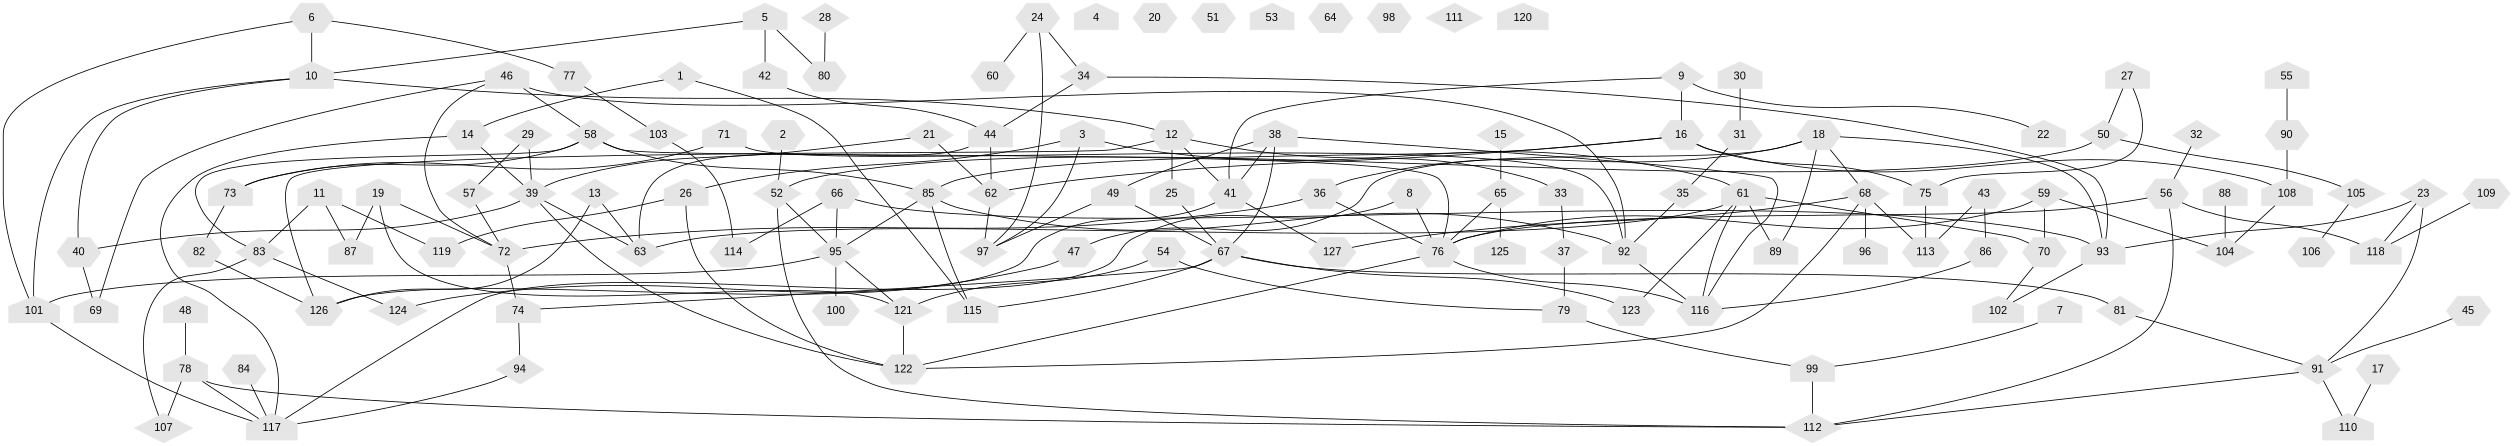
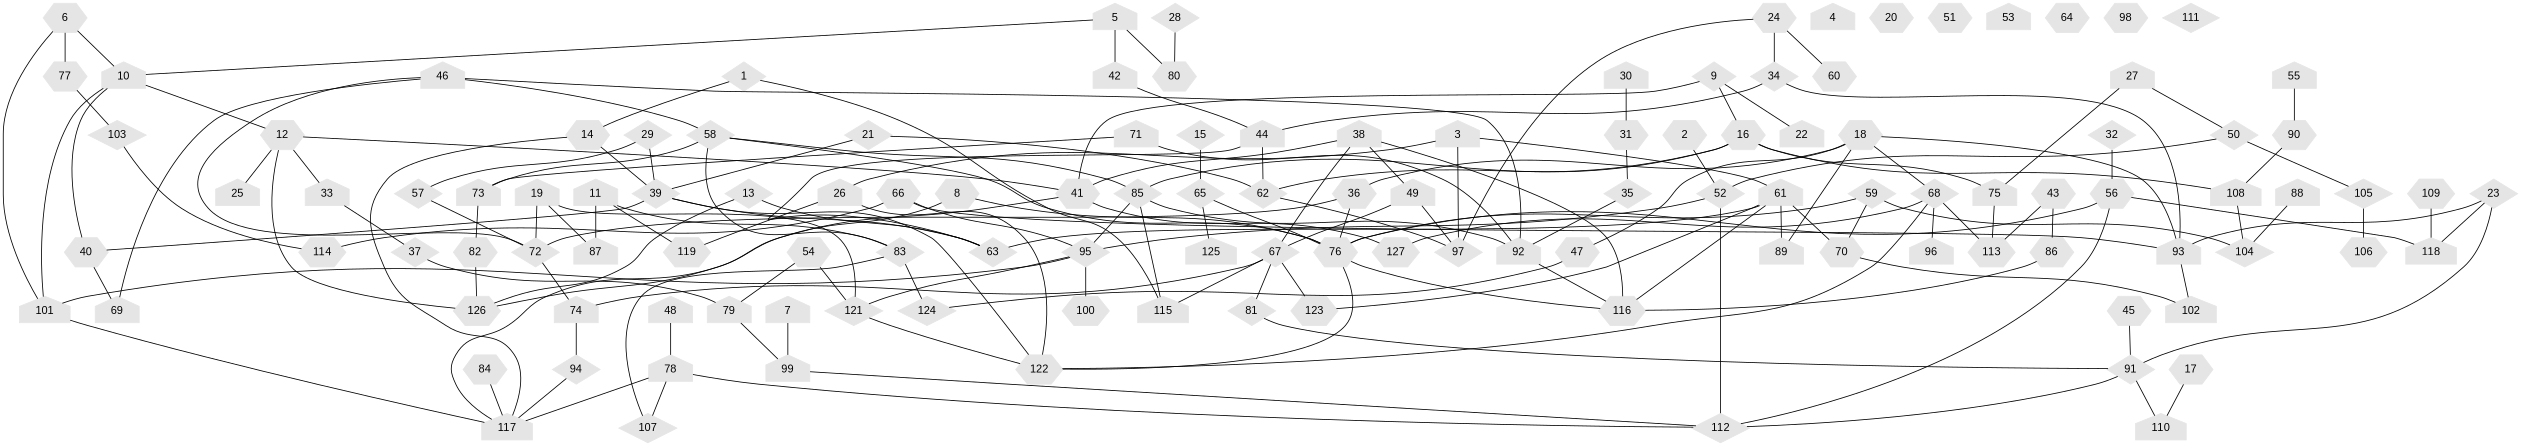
  graph {
    fontname="Liberation Sans"
    node [color=gray90 fontname="Liberation Sans" shape=house style=filled]
    edge [fontname="Liberation Sans"]
    1 [shape=diamond]
    14 [shape=hexagon]
    115
    117
    39 [shape=diamond]
    2 [shape=hexagon]
    52 [shape=diamond]
    95 [shape=diamond]
    112 [shape=diamond]
    3
    26
    61
    97 [shape=diamond]
    119 [shape=hexagon]
    122 [shape=hexagon]
    63 [shape=diamond]
    89
    116 [shape=hexagon]
    70 [shape=hexagon]
    123 [shape=hexagon]
    4
    5
    10
    42
    80 [shape=hexagon]
    101
    12 [shape=hexagon]
    40 [shape=hexagon]
    44
    6 [shape=hexagon]
    77 [shape=hexagon]
    103 [shape=diamond]
    7
    99
    8 [shape=hexagon]
    76 [shape=hexagon]
    9 [shape=diamond]
    16 [shape=hexagon]
    22
    41 [shape=hexagon]
    62 [shape=diamond]
    75
    85 [shape=diamond]
    108
    126 [shape=hexagon]
    127 [shape=hexagon]
    25
    33
    69
    83 [shape=diamond]
    11
    87
    124 [shape=diamond]
    107 [shape=diamond]
    67 [shape=diamond]
    37 [shape=diamond]
    13 [shape=diamond]
    15 [shape=diamond]
    65 [shape=diamond]
    125
    113 [shape=hexagon]
    92
    104 [shape=diamond]
    17 [shape=hexagon]
    110
    18 [shape=hexagon]
    36 [shape=hexagon]
    47 [shape=hexagon]
    68 [shape=diamond]
    93
    72 [shape=diamond]
    96
    102
    19
    121 [shape=diamond]
    74
    20 [shape=hexagon]
    21 [shape=diamond]
    23 [shape=diamond]
    91 [shape=diamond]
    118
    24 [shape=hexagon]
    34 [shape=diamond]
    60 [shape=hexagon]
    81 [shape=diamond]
    27
    50 [shape=diamond]
    105 [shape=diamond]
    28 [shape=diamond]
    29 [shape=diamond]
    57 [shape=diamond]
    31 [shape=hexagon]
    30
    35 [shape=diamond]
    32 [shape=diamond]
    56 [shape=hexagon]
    79
    38
    49
    43 [shape=hexagon]
    86 [shape=hexagon]
    45 [shape=hexagon]
    46
    58 [shape=diamond]
    73
    48
    78
    106 [shape=hexagon]
    51 [shape=hexagon]
    100 [shape=hexagon]
    53
    54 [shape=hexagon]
    90 [shape=hexagon]
    55
    82 [shape=hexagon]
    59 [shape=diamond]
    64 [shape=hexagon]
    66 [shape=hexagon]
    114 [shape=hexagon]
    94 [shape=diamond]
    71
    84 [shape=hexagon]
    88
    98 [shape=hexagon]
    109 [shape=hexagon]
    111 [shape=diamond]
-   120
    1 -- 14
    1 -- 115
    14 -- 117
    14 -- 39
    39 -- 122
    39 -- 63
    39 -- 40
    2 -- 52
    52 -- 95
    52 -- 112
    95 -- 101
    95 -- 121
    95 -- 100
    3 -- 26
    3 -- 61
    3 -- 97
    26 -- 119
    26 -- 122
    61 -- 63
    61 -- 89
    61 -- 116
    61 -- 70
    61 -- 123
    70 -- 102
    5 -- 10
    5 -- 42
    5 -- 80
    10 -- 101
    10 -- 12
    10 -- 40
    42 -- 44
    101 -- 117
    12 -- 41
    12 -- 126
    12 -- 25
    12 -- 33
    40 -- 69
    44 -- 63
    44 -- 62
    6 -- 10
    6 -- 101
    6 -- 77
    77 -- 103
    103 -- 114
    7 -- 99
    99 -- 112
    8 -- 117
    8 -- 76
    76 -- 122
    76 -- 116
    9 -- 16
    9 -- 22
    9 -- 41
    16 -- 62
    16 -- 75
    16 -- 85
    16 -- 108
    41 -- 126
    41 -- 127
    62 -- 97
    75 -- 113
    85 -- 115
    85 -- 95
    85 -- 92
    108 -- 104
-   25 -- 67
    33 -- 37
    83 -- 124
    83 -- 107
    11 -- 119
    11 -- 83
    11 -- 87
    67 -- 115
    67 -- 123
    67 -- 74
    67 -- 81
    37 -- 79
    13 -- 63
    13 -- 126
    15 -- 65
    65 -- 76
    65 -- 125
    92 -- 116
    17 -- 110
    18 -- 89
    18 -- 36
    18 -- 47
    18 -- 68
    18 -- 93
    36 -- 76
    36 -- 72
    47 -- 124
    68 -- 122
    68 -- 127
    68 -- 113
    68 -- 96
    93 -- 102
    72 -- 74
    19 -- 87
    19 -- 72
    19 -- 121
    121 -- 122
    74 -- 94
    21 -- 39
    21 -- 62
    23 -- 93
    23 -- 91
    23 -- 118
    91 -- 112
    91 -- 110
    24 -- 97
    24 -- 34
    24 -- 60
    34 -- 44
    34 -- 93
    81 -- 91
    27 -- 75
    27 -- 50
    50 -- 52
    50 -- 105
    105 -- 106
    28 -- 80
    29 -- 39
    29 -- 57
    57 -- 72
    31 -- 35
    30 -- 31
    35 -- 92
    32 -- 56
    56 -- 112
    56 -- 76
    56 -- 118
    79 -- 99
    38 -- 116
    38 -- 41
    38 -- 67
    38 -- 49
    49 -- 97
    49 -- 67
    43 -- 113
    43 -- 86
    86 -- 116
    45 -- 91
    46 -- 69
    46 -- 92
    46 -- 72
    46 -- 58
    58 -- 76
    58 -- 85
    58 -- 83
    58 -- 73
    73 -- 82
    48 -- 78
    78 -- 117
    78 -- 112
    78 -- 107
    54 -- 121
    54 -- 79
    90 -- 108
    55 -- 90
    82 -- 126
    59 -- 70
    59 -- 76
    59 -- 104
    66 -- 95
    66 -- 93
    66 -- 114
    94 -- 117
    71 -- 92
    71 -- 73
    84 -- 117
    88 -- 104
    109 -- 118
  }
